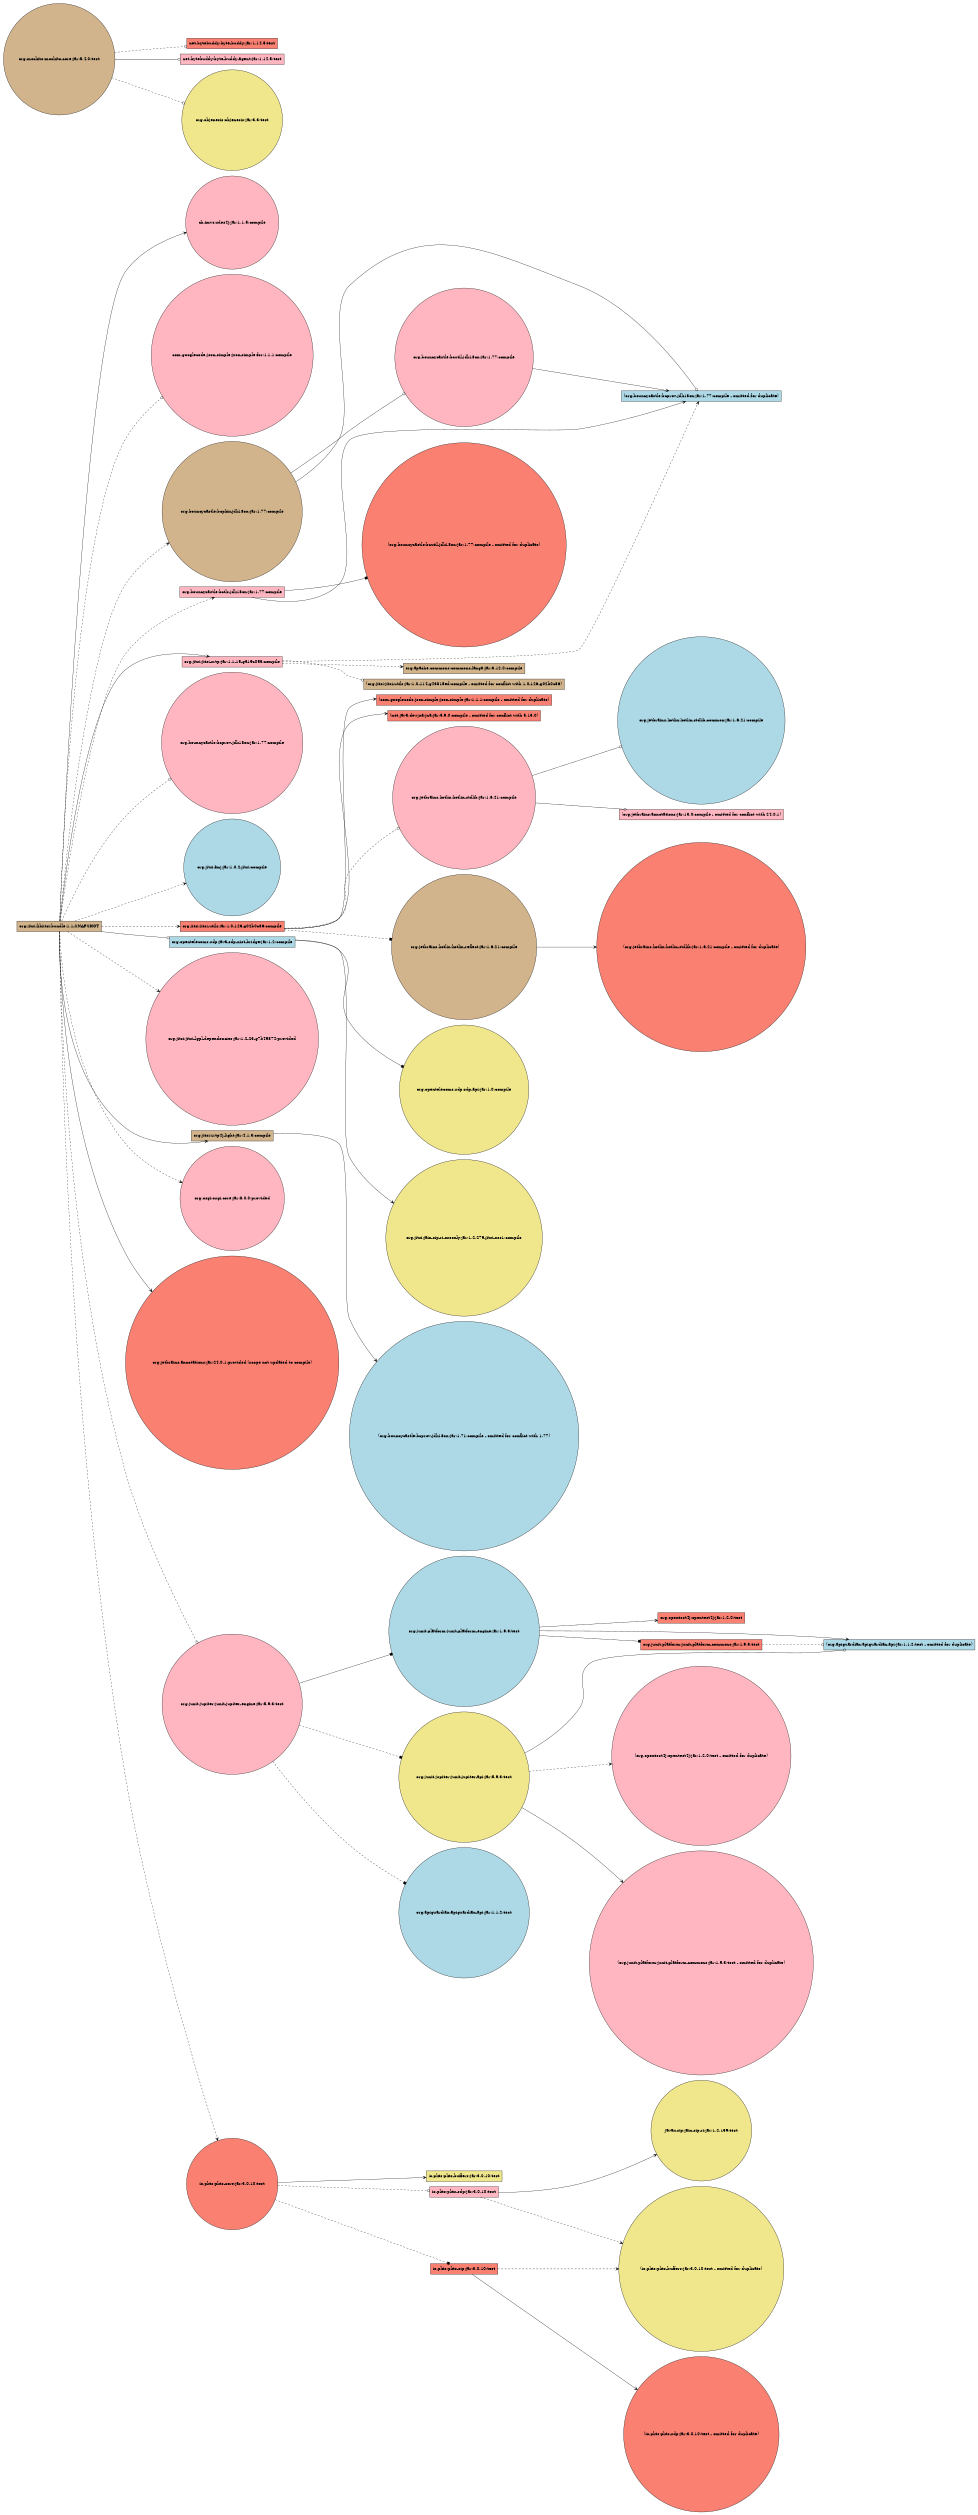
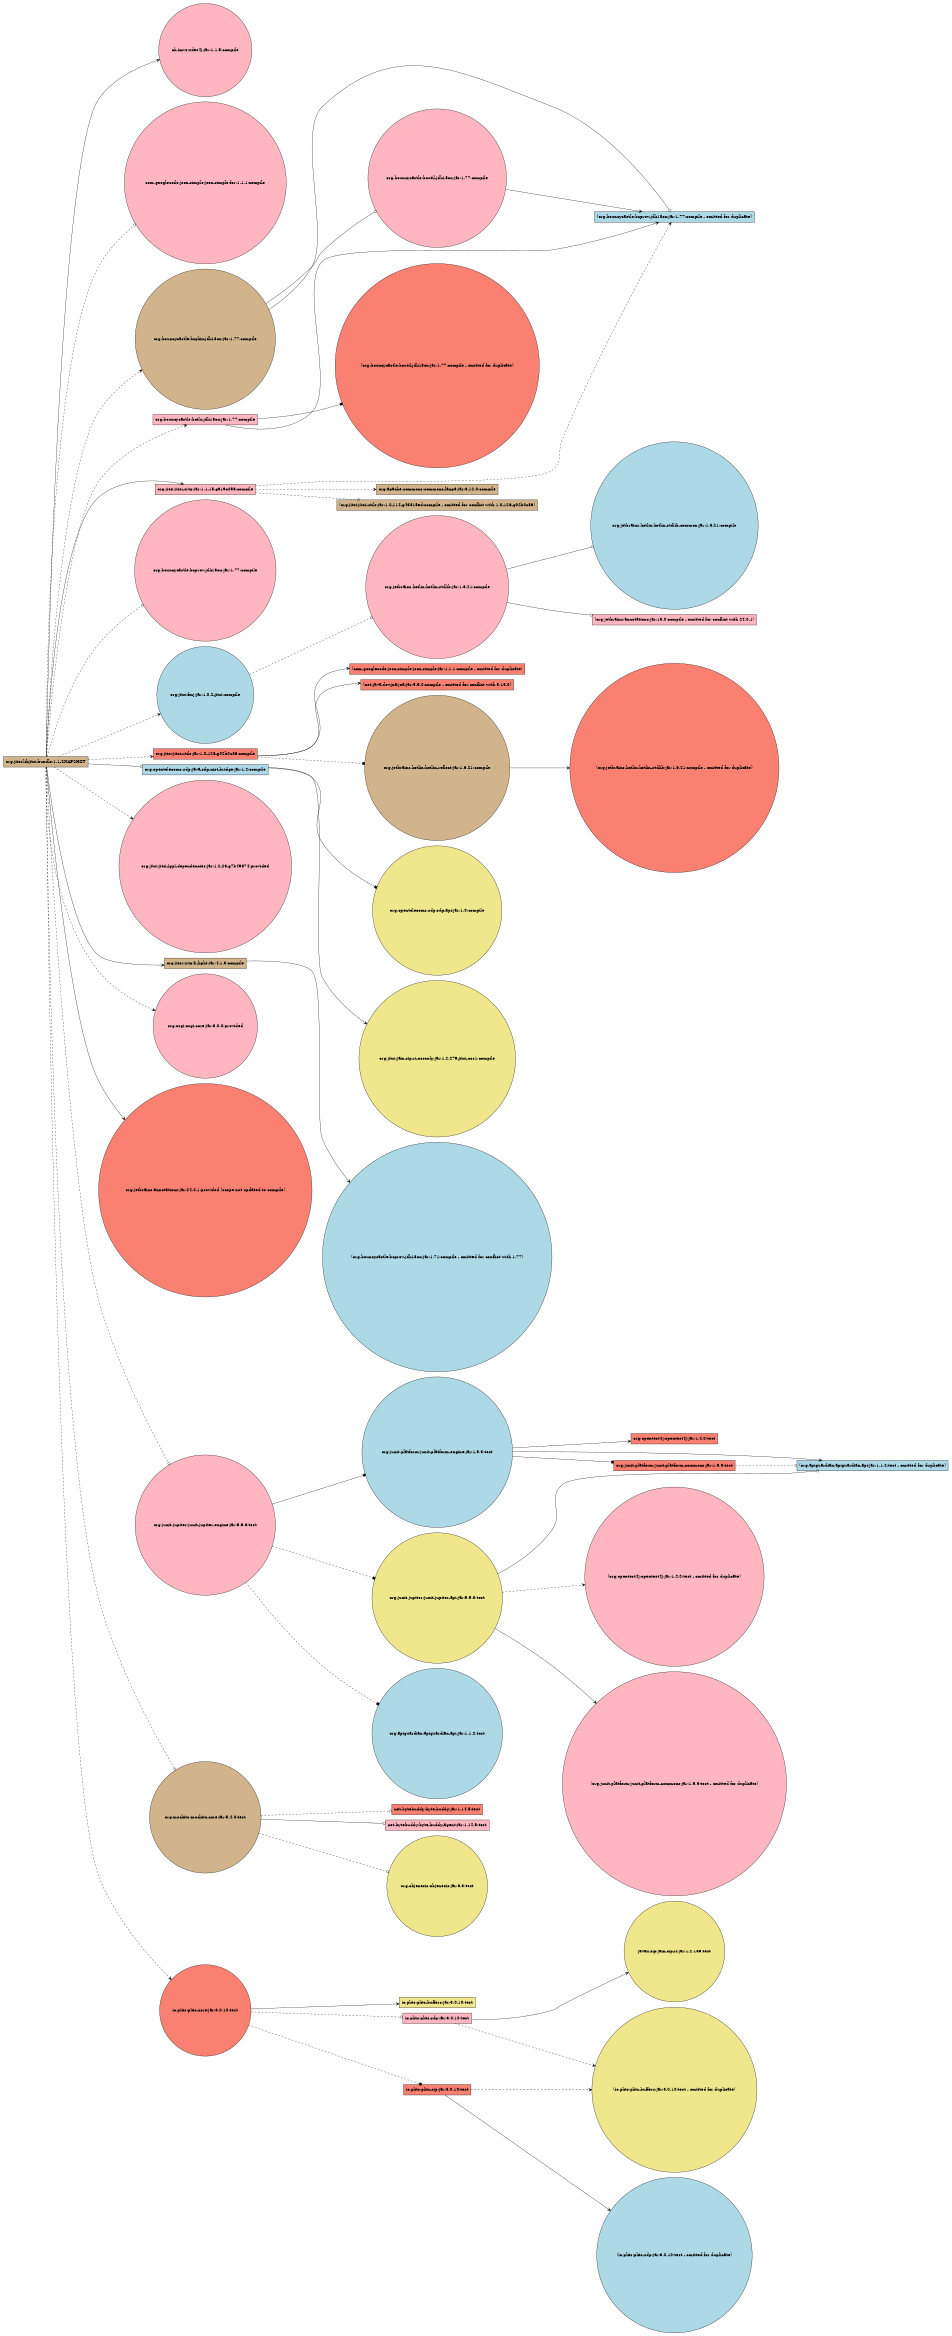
  digraph {
    rankdir=LR
    node [fillcolor=lightpink shape=circle style=filled]
    edge [arrowhead=vee style=solid]
    "org.jitsi:libjitsi:bundle:1.1-SNAPSHOT" [fillcolor=tan shape=box]
    "ch.imvs:sdes4j:jar:1.1.5:compile"
    n3 [label="com.googlecode.json-simple:json-simple:for:1.1.1:compile"]
    "org.bouncycastle:bcpkix-jdk18on:jar:1.77:compile" [fillcolor=tan]
    "org.bouncycastle:bcprov-jdk18on:jar:1.77:compile"
    "org.bouncycastle:bctls-jdk18on:jar:1.77:compile" [shape=box]
    "org.jitsi:fmj:jar:1.0.2-jitsi:compile" [fillcolor=lightblue]
    "org.jitsi:jitsi-utils:jar:1.0-126-g02b0c86:compile" [fillcolor=salmon shape=box]
    "org.jitsi:jitsi-srtp:jar:1.1-15-ga19c05a:compile" [shape=box]
    "org.opentelecoms.sdp:java-sdp-nist-bridge:jar:1.2:compile" [fillcolor=lightblue shape=box]
    "org.jitsi:jitsi-lgpl-dependencies:jar:1.2-23-g7b49874:provided"
    "org.jitsi:zrtp4j-light:jar:4.1.3:compile" [fillcolor=tan shape=box]
    "org.osgi:osgi.core:jar:8.0.0:provided"
    "org.jetbrains:annotations:jar:24.0.1:provided (scope not updated to compile)" [fillcolor=salmon]
    "org.junit.jupiter:junit-jupiter-engine:jar:5.9.3:test"
    "org.mockito:mockito-core:jar:5.4.0:test" [fillcolor=tan]
    "io.pkts:pkts-core:jar:3.0.10:test" [fillcolor=salmon]
    "(org.bouncycastle:bcprov-jdk18on:jar:1.77:compile - omitted for duplicate)" [fillcolor=lightblue shape=box]
    "org.bouncycastle:bcutil-jdk18on:jar:1.77:compile"
    "(org.bouncycastle:bcutil-jdk18on:jar:1.77:compile - omitted for duplicate)" [fillcolor=salmon]
    "(com.googlecode.json-simple:json-simple:jar:1.1.1:compile - omitted for duplicate)" [fillcolor=salmon shape=box]
    "(net.java.dev.jna:jna:jar:5.9.0:compile - omitted for conflict with 5.13.0)" [fillcolor=salmon shape=box]
    "org.jetbrains.kotlin:kotlin-stdlib:jar:1.6.21:compile"
    "org.jetbrains.kotlin:kotlin-reflect:jar:1.6.21:compile" [fillcolor=tan]
    "org.apache.commons:commons-lang3:jar:3.12.0:compile" [fillcolor=tan shape=box]
    "(org.jitsi:jitsi-utils:jar:1.0-114-g43815ed:compile - omitted for conflict with 1.0-126-g02b0c86)" [fillcolor=tan shape=box]
    "org.opentelecoms.sdp:sdp-api:jar:1.0:compile" [fillcolor=khaki]
    "org.jitsi:jain-sip-ri-ossonly:jar:1.2.279-jitsi-oss1:compile" [fillcolor=khaki]
    "(org.bouncycastle:bcprov-jdk18on:jar:1.71:compile - omitted for conflict with 1.77)" [fillcolor=lightblue]
    "org.junit.platform:junit-platform-engine:jar:1.9.3:test" [fillcolor=lightblue]
    "org.junit.jupiter:junit-jupiter-api:jar:5.9.3:test" [fillcolor=khaki]
    "org.apiguardian:apiguardian-api:jar:1.1.2:test" [fillcolor=lightblue]
    "net.bytebuddy:byte-buddy:jar:1.14.5:test" [fillcolor=salmon shape=box]
    "net.bytebuddy:byte-buddy-agent:jar:1.14.5:test" [shape=box]
    "org.objenesis:objenesis:jar:3.3:test" [fillcolor=khaki]
    "io.pkts:pkts-buffers:jar:3.0.10:test" [fillcolor=khaki shape=box]
    "io.pkts:pkts-sip:jar:3.0.10:test" [fillcolor=salmon shape=box]
    "io.pkts:pkts-sdp:jar:3.0.10:test" [shape=box]
    "org.jetbrains.kotlin:kotlin-stdlib-common:jar:1.6.21:compile" [fillcolor=lightblue]
    "(org.jetbrains:annotations:jar:13.0:compile - omitted for conflict with 24.0.1)" [shape=box]
    "(org.jetbrains.kotlin:kotlin-stdlib:jar:1.6.21:compile - omitted for duplicate)" [fillcolor=salmon]
    "org.opentest4j:opentest4j:jar:1.2.0:test" [fillcolor=salmon shape=box]
    "org.junit.platform:junit-platform-commons:jar:1.9.3:test" [fillcolor=salmon shape=box]
    "(org.apiguardian:apiguardian-api:jar:1.1.2:test - omitted for duplicate)" [fillcolor=lightblue shape=box]
    "(org.opentest4j:opentest4j:jar:1.2.0:test - omitted for duplicate)"
    "(org.junit.platform:junit-platform-commons:jar:1.9.3:test - omitted for duplicate)"
    "(io.pkts:pkts-buffers:jar:3.0.10:test - omitted for duplicate)" [fillcolor=khaki]
-   "(io.pkts:pkts-sdp:jar:3.0.10:test - omitted for duplicate)" [fillcolor=salmon]
+   "(io.pkts:pkts-sdp:jar:3.0.10:test - omitted for duplicate)" [fillcolor=lightblue]
    "javax.sip:jain-sip-ri:jar:1.2.159:test" [fillcolor=khaki]
    "org.jitsi:libjitsi:bundle:1.1-SNAPSHOT" -> "ch.imvs:sdes4j:jar:1.1.5:compile"
    "org.jitsi:libjitsi:bundle:1.1-SNAPSHOT" -> n3 [arrowhead=odot style=dashed]
    "org.jitsi:libjitsi:bundle:1.1-SNAPSHOT" -> "org.bouncycastle:bcpkix-jdk18on:jar:1.77:compile" [style=dashed]
    "org.jitsi:libjitsi:bundle:1.1-SNAPSHOT" -> "org.bouncycastle:bcprov-jdk18on:jar:1.77:compile" [arrowhead=odot style=dashed]
    "org.jitsi:libjitsi:bundle:1.1-SNAPSHOT" -> "org.bouncycastle:bctls-jdk18on:jar:1.77:compile" [style=dashed]
    "org.jitsi:libjitsi:bundle:1.1-SNAPSHOT" -> "org.jitsi:fmj:jar:1.0.2-jitsi:compile" [style=dashed]
    "org.jitsi:libjitsi:bundle:1.1-SNAPSHOT" -> "org.jitsi:jitsi-utils:jar:1.0-126-g02b0c86:compile" [style=dashed]
    "org.jitsi:libjitsi:bundle:1.1-SNAPSHOT" -> "org.jitsi:jitsi-srtp:jar:1.1-15-ga19c05a:compile"
    "org.jitsi:libjitsi:bundle:1.1-SNAPSHOT" -> "org.opentelecoms.sdp:java-sdp-nist-bridge:jar:1.2:compile" [arrowhead=odot]
    "org.jitsi:libjitsi:bundle:1.1-SNAPSHOT" -> "org.jitsi:jitsi-lgpl-dependencies:jar:1.2-23-g7b49874:provided" [style=dashed]
    "org.jitsi:libjitsi:bundle:1.1-SNAPSHOT" -> "org.jitsi:zrtp4j-light:jar:4.1.3:compile"
    "org.jitsi:libjitsi:bundle:1.1-SNAPSHOT" -> "org.osgi:osgi.core:jar:8.0.0:provided" [style=dashed]
    "org.jitsi:libjitsi:bundle:1.1-SNAPSHOT" -> "org.jetbrains:annotations:jar:24.0.1:provided (scope not updated to compile)"
    "org.jitsi:libjitsi:bundle:1.1-SNAPSHOT" -> "org.junit.jupiter:junit-jupiter-engine:jar:5.9.3:test" [arrowhead=odot style=dashed]
+   "org.jitsi:libjitsi:bundle:1.1-SNAPSHOT" -> "org.mockito:mockito-core:jar:5.4.0:test" [arrowhead=odot style=dashed]
    "org.jitsi:libjitsi:bundle:1.1-SNAPSHOT" -> "io.pkts:pkts-core:jar:3.0.10:test" [style=dashed]
    "org.bouncycastle:bcpkix-jdk18on:jar:1.77:compile" -> "(org.bouncycastle:bcprov-jdk18on:jar:1.77:compile - omitted for duplicate)" [arrowhead=odot]
    "org.bouncycastle:bcpkix-jdk18on:jar:1.77:compile" -> "org.bouncycastle:bcutil-jdk18on:jar:1.77:compile" [arrowhead=odot]
    "org.bouncycastle:bctls-jdk18on:jar:1.77:compile" -> "(org.bouncycastle:bcprov-jdk18on:jar:1.77:compile - omitted for duplicate)"
    "org.bouncycastle:bctls-jdk18on:jar:1.77:compile" -> "(org.bouncycastle:bcutil-jdk18on:jar:1.77:compile - omitted for duplicate)" [arrowhead=box]
    "org.jitsi:jitsi-utils:jar:1.0-126-g02b0c86:compile" -> "(com.googlecode.json-simple:json-simple:jar:1.1.1:compile - omitted for duplicate)"
    "org.jitsi:jitsi-utils:jar:1.0-126-g02b0c86:compile" -> "(net.java.dev.jna:jna:jar:5.9.0:compile - omitted for conflict with 5.13.0)"
-   "org.jitsi:jitsi-utils:jar:1.0-126-g02b0c86:compile" -> "org.jetbrains.kotlin:kotlin-stdlib:jar:1.6.21:compile" [arrowhead=odot style=dashed]
+   "org.jitsi:fmj:jar:1.0.2-jitsi:compile" -> "org.jetbrains.kotlin:kotlin-stdlib:jar:1.6.21:compile" [arrowhead=odot style=dashed]
    "org.jitsi:jitsi-utils:jar:1.0-126-g02b0c86:compile" -> "org.jetbrains.kotlin:kotlin-reflect:jar:1.6.21:compile" [arrowhead=box style=dashed]
    "org.jitsi:jitsi-srtp:jar:1.1-15-ga19c05a:compile" -> "(org.bouncycastle:bcprov-jdk18on:jar:1.77:compile - omitted for duplicate)" [style=dashed]
    "org.jitsi:jitsi-srtp:jar:1.1-15-ga19c05a:compile" -> "org.apache.commons:commons-lang3:jar:3.12.0:compile" [style=dashed]
    "org.jitsi:jitsi-srtp:jar:1.1-15-ga19c05a:compile" -> "(org.jitsi:jitsi-utils:jar:1.0-114-g43815ed:compile - omitted for conflict with 1.0-126-g02b0c86)" [arrowhead=odot style=dashed]
    "org.opentelecoms.sdp:java-sdp-nist-bridge:jar:1.2:compile" -> "org.opentelecoms.sdp:sdp-api:jar:1.0:compile" [arrowhead=box]
    "org.opentelecoms.sdp:java-sdp-nist-bridge:jar:1.2:compile" -> "org.jitsi:jain-sip-ri-ossonly:jar:1.2.279-jitsi-oss1:compile"
    "org.jitsi:zrtp4j-light:jar:4.1.3:compile" -> "(org.bouncycastle:bcprov-jdk18on:jar:1.71:compile - omitted for conflict with 1.77)"
    "org.junit.jupiter:junit-jupiter-engine:jar:5.9.3:test" -> "org.junit.platform:junit-platform-engine:jar:1.9.3:test" [arrowhead=box]
    "org.junit.jupiter:junit-jupiter-engine:jar:5.9.3:test" -> "org.junit.jupiter:junit-jupiter-api:jar:5.9.3:test" [arrowhead=box style=dashed]
    "org.junit.jupiter:junit-jupiter-engine:jar:5.9.3:test" -> "org.apiguardian:apiguardian-api:jar:1.1.2:test" [arrowhead=box style=dashed]
    "org.mockito:mockito-core:jar:5.4.0:test" -> "net.bytebuddy:byte-buddy:jar:1.14.5:test" [arrowhead=odot style=dashed]
    "org.mockito:mockito-core:jar:5.4.0:test" -> "net.bytebuddy:byte-buddy-agent:jar:1.14.5:test" [arrowhead=odot]
    "org.mockito:mockito-core:jar:5.4.0:test" -> "org.objenesis:objenesis:jar:3.3:test" [arrowhead=odot style=dashed]
    "io.pkts:pkts-core:jar:3.0.10:test" -> "io.pkts:pkts-buffers:jar:3.0.10:test"
    "io.pkts:pkts-core:jar:3.0.10:test" -> "io.pkts:pkts-sip:jar:3.0.10:test" [arrowhead=box style=dashed]
    "io.pkts:pkts-core:jar:3.0.10:test" -> "io.pkts:pkts-sdp:jar:3.0.10:test" [arrowhead=odot style=dashed]
    "org.bouncycastle:bcutil-jdk18on:jar:1.77:compile" -> "(org.bouncycastle:bcprov-jdk18on:jar:1.77:compile - omitted for duplicate)"
    "org.jetbrains.kotlin:kotlin-stdlib:jar:1.6.21:compile" -> "org.jetbrains.kotlin:kotlin-stdlib-common:jar:1.6.21:compile" [arrowhead=odot]
    "org.jetbrains.kotlin:kotlin-stdlib:jar:1.6.21:compile" -> "(org.jetbrains:annotations:jar:13.0:compile - omitted for conflict with 24.0.1)" [arrowhead=odot]
    "org.jetbrains.kotlin:kotlin-reflect:jar:1.6.21:compile" -> "(org.jetbrains.kotlin:kotlin-stdlib:jar:1.6.21:compile - omitted for duplicate)"
    "org.junit.platform:junit-platform-engine:jar:1.9.3:test" -> "org.opentest4j:opentest4j:jar:1.2.0:test"
    "org.junit.platform:junit-platform-engine:jar:1.9.3:test" -> "org.junit.platform:junit-platform-commons:jar:1.9.3:test" [arrowhead=box]
    "org.junit.platform:junit-platform-engine:jar:1.9.3:test" -> "(org.apiguardian:apiguardian-api:jar:1.1.2:test - omitted for duplicate)"
    "org.junit.jupiter:junit-jupiter-api:jar:5.9.3:test" -> "(org.apiguardian:apiguardian-api:jar:1.1.2:test - omitted for duplicate)" [arrowhead=odot]
    "org.junit.jupiter:junit-jupiter-api:jar:5.9.3:test" -> "(org.opentest4j:opentest4j:jar:1.2.0:test - omitted for duplicate)" [style=dashed]
    "org.junit.jupiter:junit-jupiter-api:jar:5.9.3:test" -> "(org.junit.platform:junit-platform-commons:jar:1.9.3:test - omitted for duplicate)"
    "io.pkts:pkts-sip:jar:3.0.10:test" -> "(io.pkts:pkts-buffers:jar:3.0.10:test - omitted for duplicate)" [style=dashed]
    "io.pkts:pkts-sip:jar:3.0.10:test" -> "(io.pkts:pkts-sdp:jar:3.0.10:test - omitted for duplicate)"
    "io.pkts:pkts-sdp:jar:3.0.10:test" -> "(io.pkts:pkts-buffers:jar:3.0.10:test - omitted for duplicate)" [style=dashed]
    "io.pkts:pkts-sdp:jar:3.0.10:test" -> "javax.sip:jain-sip-ri:jar:1.2.159:test"
    "org.junit.platform:junit-platform-commons:jar:1.9.3:test" -> "(org.apiguardian:apiguardian-api:jar:1.1.2:test - omitted for duplicate)" [arrowhead=odot style=dashed]
  }
